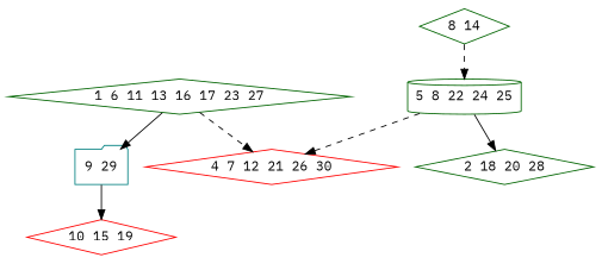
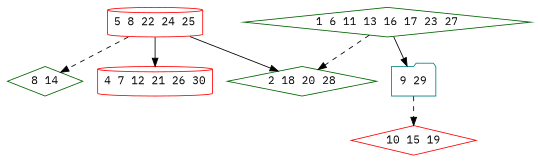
  digraph {
    fontname="IBM Plex Mono"
    node [color=red fontname="IBM Plex Mono" shape=diamond]
    edge [fontname="IBM Plex Mono" style=solid]
-   n1 [color=darkgreen label="5 8 22 24 25" shape=cylinder]
+   n1 [label="5 8 22 24 25" shape=cylinder]
    n2 [color=darkgreen label="8 14"]
-   n3 [label="4 7 12 21 26 30"]
+   n3 [label="4 7 12 21 26 30" shape=cylinder]
    n4 [color=darkgreen label="2 18 20 28"]
    n5 [color=darkgreen label="1 6 11 13 16 17 23 27"]
    n6 [color=teal label="9 29" shape=folder]
    n7 [label="10 15 19"]
-   n2 -> n1 [style=dashed]
-   n1 -> n3 [style=dashed]
+   n1 -> n2 [style=dashed]
+   n1 -> n3
    n1 -> n4
-   n5 -> n3 [style=dashed]
+   n5 -> n4 [style=dashed]
    n5 -> n6
-   n6 -> n7
+   n6 -> n7 [style=dashed]
  }
